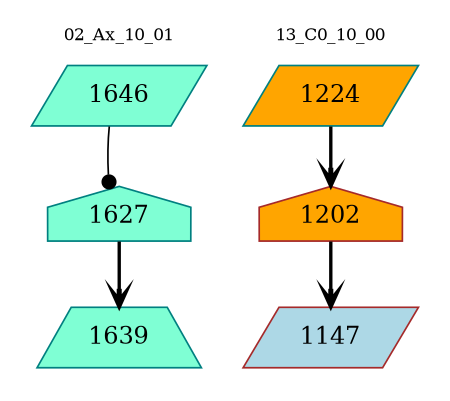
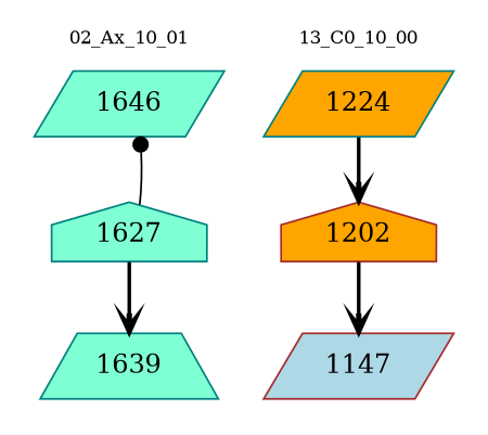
  digraph {
    node [color=teal fillcolor=aquamarine shape=parallelogram style=filled]
    edge [arrowhead=vee color=black style=bold]
    n1 [label=1646]
    n2 [label=1627 shape=house]
    n3 [label=1639 shape=trapezium]
    n4 [fillcolor=orange label=1224]
    n5 [color=brown fillcolor=orange label=1202 shape=house]
    n6 [color=brown fillcolor=lightblue label=1147]
    subgraph cluster_1 {
      color=white
      fontsize=10
      label="02_Ax_10_01"
      n1
      n2
      n3
    }
    subgraph cluster_2 {
      color=white
      fontsize=10
      label="13_C0_10_00"
      n4
      n5
      n6
    }
-   n1 -> n2 [arrowhead=dot style=solid]
+   n2 -> n1 [arrowhead=dot style=solid]
    n2 -> n3
    n4 -> n5
    n5 -> n6
  }
